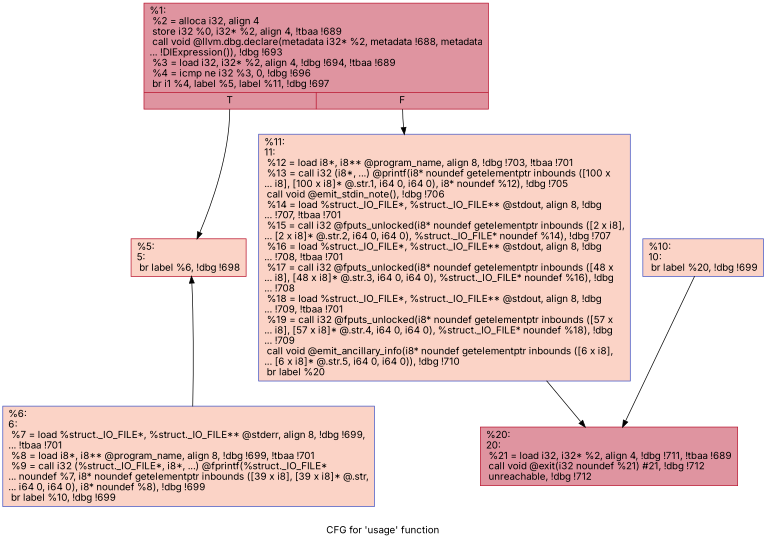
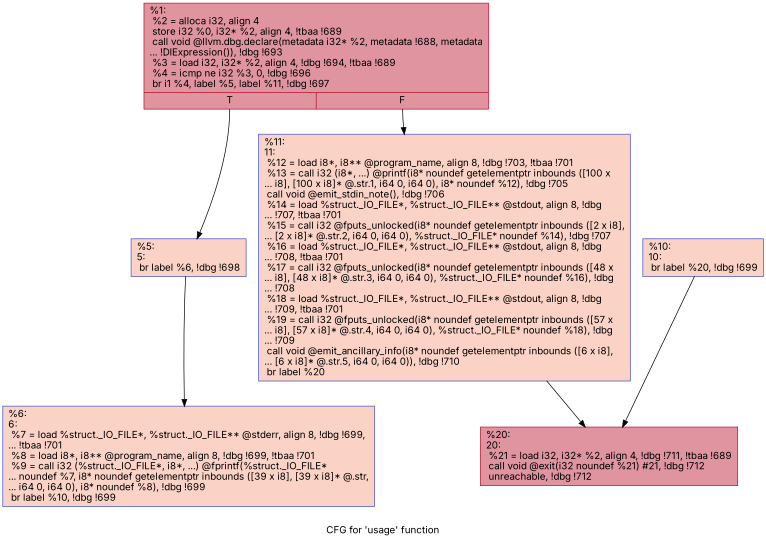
  digraph {
    fontname=Inter
    label="CFG for 'usage' function"
    node [color="#3d50c3ff" fillcolor="#f59c7d70" fontname=Inter shape=record style=filled]
    edge [fontname=Inter]
    n1 [color="#b70d28ff" fillcolor="#b70d2870" label="{%1:\l  %2 = alloca i32, align 4\l  store i32 %0, i32* %2, align 4, !tbaa !689\l  call void @llvm.dbg.declare(metadata i32* %2, metadata !688, metadata\l... !DIExpression()), !dbg !693\l  %3 = load i32, i32* %2, align 4, !dbg !694, !tbaa !689\l  %4 = icmp ne i32 %3, 0, !dbg !696\l  br i1 %4, label %5, label %11, !dbg !697\l|{<s0>T|<s1>F}}"]
-   n2 [color="#b70d28ff" label="{%5:\l5:                                                \l  br label %6, !dbg !698\l}"]
+   n2 [label="{%5:\l5:                                                \l  br label %6, !dbg !698\l}"]
    n3 [label="{%11:\l11:                                               \l  %12 = load i8*, i8** @program_name, align 8, !dbg !703, !tbaa !701\l  %13 = call i32 (i8*, ...) @printf(i8* noundef getelementptr inbounds ([100 x\l... i8], [100 x i8]* @.str.1, i64 0, i64 0), i8* noundef %12), !dbg !705\l  call void @emit_stdin_note(), !dbg !706\l  %14 = load %struct._IO_FILE*, %struct._IO_FILE** @stdout, align 8, !dbg\l... !707, !tbaa !701\l  %15 = call i32 @fputs_unlocked(i8* noundef getelementptr inbounds ([2 x i8],\l... [2 x i8]* @.str.2, i64 0, i64 0), %struct._IO_FILE* noundef %14), !dbg !707\l  %16 = load %struct._IO_FILE*, %struct._IO_FILE** @stdout, align 8, !dbg\l... !708, !tbaa !701\l  %17 = call i32 @fputs_unlocked(i8* noundef getelementptr inbounds ([48 x\l... i8], [48 x i8]* @.str.3, i64 0, i64 0), %struct._IO_FILE* noundef %16), !dbg\l... !708\l  %18 = load %struct._IO_FILE*, %struct._IO_FILE** @stdout, align 8, !dbg\l... !709, !tbaa !701\l  %19 = call i32 @fputs_unlocked(i8* noundef getelementptr inbounds ([57 x\l... i8], [57 x i8]* @.str.4, i64 0, i64 0), %struct._IO_FILE* noundef %18), !dbg\l... !709\l  call void @emit_ancillary_info(i8* noundef getelementptr inbounds ([6 x i8],\l... [6 x i8]* @.str.5, i64 0, i64 0)), !dbg !710\l  br label %20\l}"]
    n4 [label="{%6:\l6:                                                \l  %7 = load %struct._IO_FILE*, %struct._IO_FILE** @stderr, align 8, !dbg !699,\l... !tbaa !701\l  %8 = load i8*, i8** @program_name, align 8, !dbg !699, !tbaa !701\l  %9 = call i32 (%struct._IO_FILE*, i8*, ...) @fprintf(%struct._IO_FILE*\l... noundef %7, i8* noundef getelementptr inbounds ([39 x i8], [39 x i8]* @.str,\l... i64 0, i64 0), i8* noundef %8), !dbg !699\l  br label %10, !dbg !699\l}"]
    n5 [color="#b70d28ff" fillcolor="#b70d2870" label="{%20:\l20:                                               \l  %21 = load i32, i32* %2, align 4, !dbg !711, !tbaa !689\l  call void @exit(i32 noundef %21) #21, !dbg !712\l  unreachable, !dbg !712\l}"]
    n6 [label="{%10:\l10:                                               \l  br label %20, !dbg !699\l}"]
    n1 -> n2 [tailport=s0]
    n1 -> n3 [tailport=s1]
-   n4 -> n2
+   n2 -> n4
    n3 -> n5
    n6 -> n5
  }
